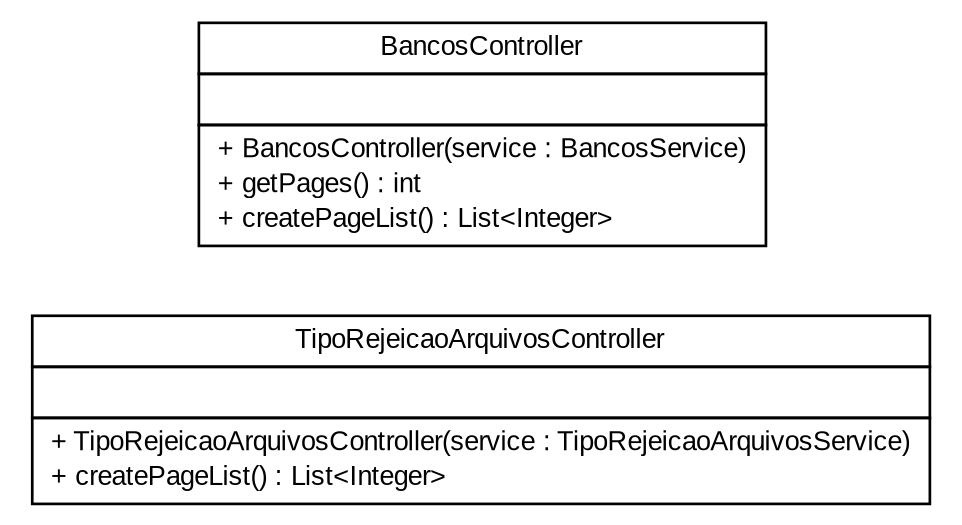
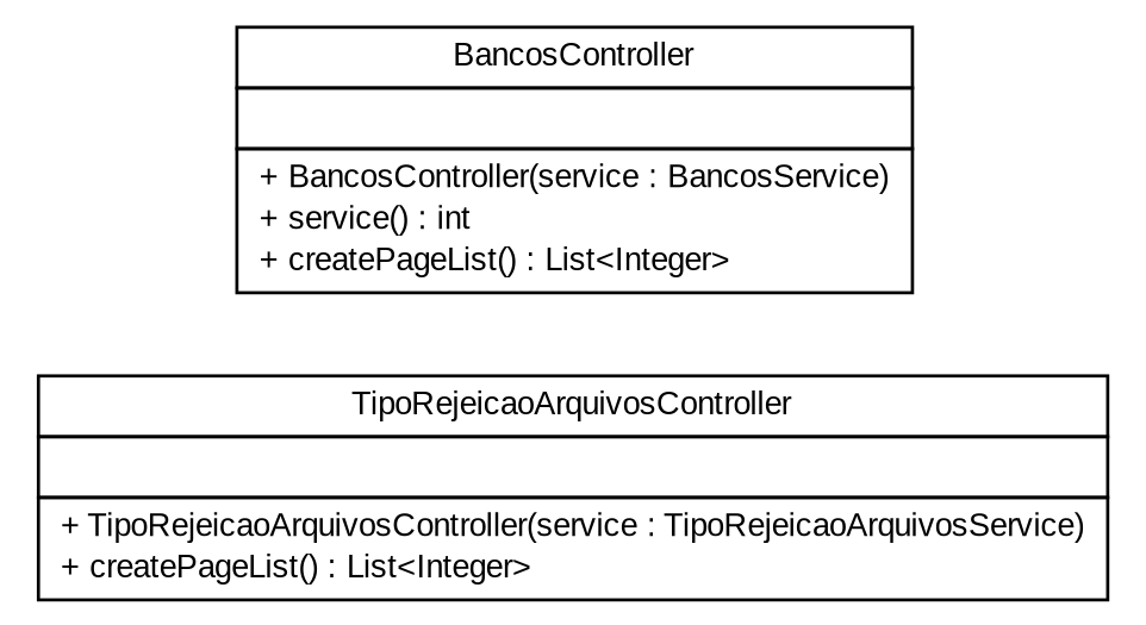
  digraph {
    nodesep=0.25
    ranksep=0.5
    rankdir=LR
    node [fontcolor=black fontname=arial fontsize=10.0 shape=plaintext]
    n1 [label=<<table title="br.gov.to.sefaz.arr.controller.TipoRejeicaoArquivosController" border="0" cellborder="1" cellspacing="0" cellpadding="2" port="p" href="./TipoRejeicaoArquivosController.html"> 		<tr><td><table border="0" cellspacing="0" cellpadding="1"> <tr><td align="center" balign="center"> TipoRejeicaoArquivosController </td></tr> 		</table></td></tr> 		<tr><td><table border="0" cellspacing="0" cellpadding="1"> <tr><td align="left" balign="left">  </td></tr> 		</table></td></tr> 		<tr><td><table border="0" cellspacing="0" cellpadding="1"> <tr><td align="left" balign="left"> + TipoRejeicaoArquivosController(service : TipoRejeicaoArquivosService) </td></tr> <tr><td align="left" balign="left"> + createPageList() : List&lt;Integer&gt; </td></tr> 		</table></td></tr> 		</table>>]
-   n2 [label=<<table title="br.gov.to.sefaz.arr.controller.BancosController" border="0" cellborder="1" cellspacing="0" cellpadding="2" port="p" href="./BancosController.html"> 		<tr><td><table border="0" cellspacing="0" cellpadding="1"> <tr><td align="center" balign="center"> BancosController </td></tr> 		</table></td></tr> 		<tr><td><table border="0" cellspacing="0" cellpadding="1"> <tr><td align="left" balign="left">  </td></tr> 		</table></td></tr> 		<tr><td><table border="0" cellspacing="0" cellpadding="1"> <tr><td align="left" balign="left"> + BancosController(service : BancosService) </td></tr> <tr><td align="left" balign="left"> + getPages() : int </td></tr> <tr><td align="left" balign="left"> + createPageList() : List&lt;Integer&gt; </td></tr> 		</table></td></tr> 		</table>>]
+   n2 [label=<<table title="br.gov.to.sefaz.arr.controller.BancosController" border="0" cellborder="1" cellspacing="0" cellpadding="2" port="p" href="./BancosController.html"> 		<tr><td><table border="0" cellspacing="0" cellpadding="1"> <tr><td align="center" balign="center"> BancosController </td></tr> 		</table></td></tr> 		<tr><td><table border="0" cellspacing="0" cellpadding="1"> <tr><td align="left" balign="left">  </td></tr> 		</table></td></tr> 		<tr><td><table border="0" cellspacing="0" cellpadding="1"> <tr><td align="left" balign="left"> + BancosController(service : BancosService) </td></tr> <tr><td align="left" balign="left"> + service() : int </td></tr> <tr><td align="left" balign="left"> + createPageList() : List&lt;Integer&gt; </td></tr> 		</table></td></tr> 		</table>>]
  }
